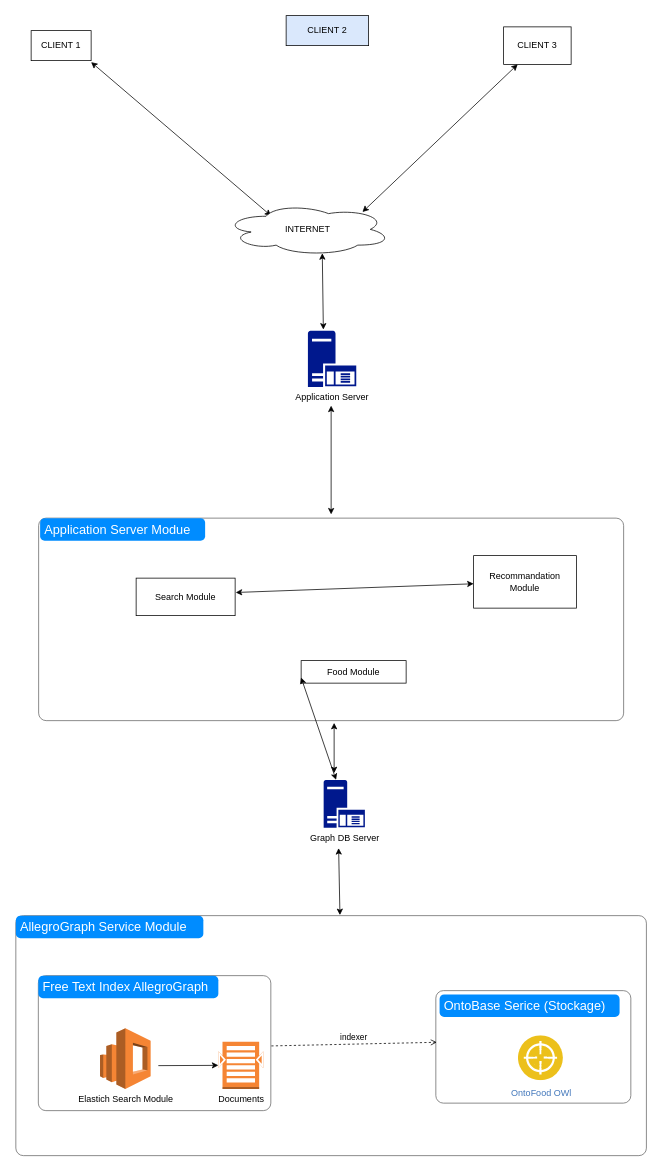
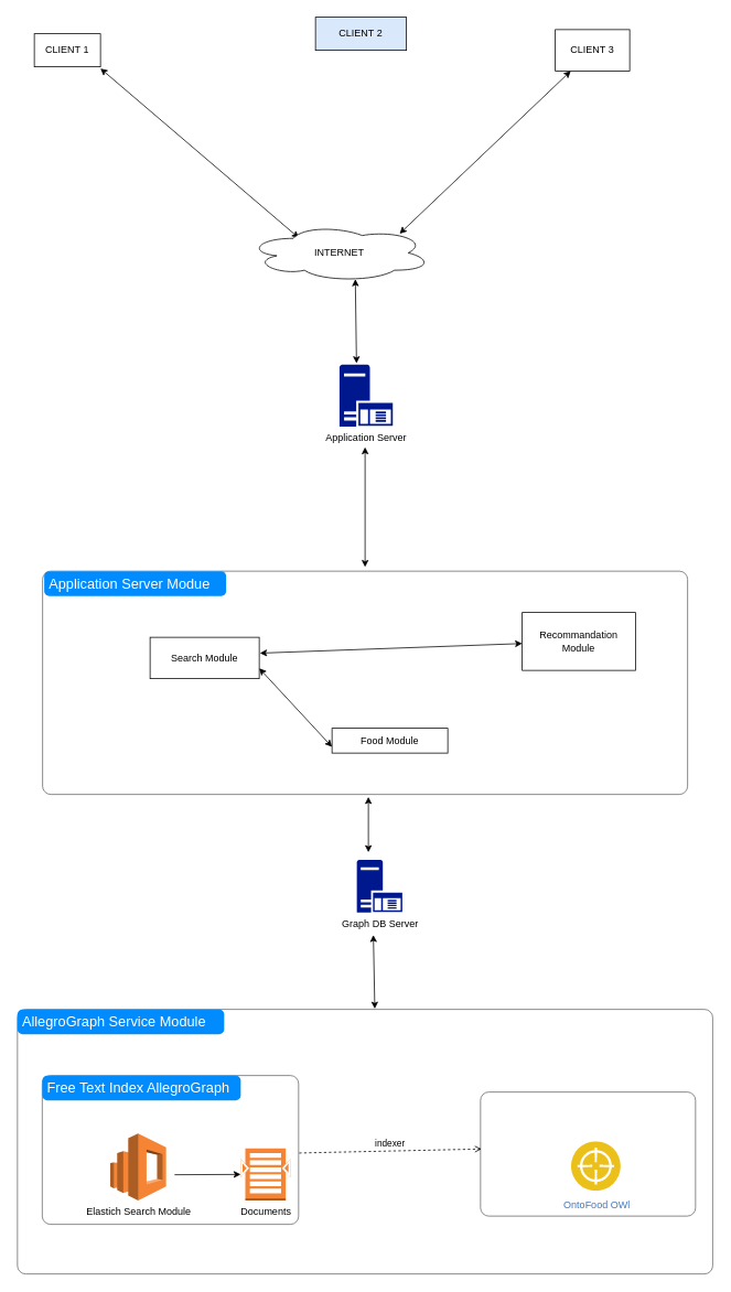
  <mxCell id="0" />
  <mxCell id="1" parent="0" />
  <mxCell id="2" value="CLIENT 3" style="rounded=0;whiteSpace=wrap;html=1;" parent="1" vertex="1"><mxGeometry x="671" y="35" width="90" height="50" as="geometry" /></mxCell>
  <mxCell id="3" value="CLIENT 2" style="rounded=0;whiteSpace=wrap;html=1;fillColor=#dae8fc;" parent="1" vertex="1"><mxGeometry x="381" y="20" width="110" height="40" as="geometry" /></mxCell>
  <mxCell id="4" value="CLIENT 1" style="rounded=0;whiteSpace=wrap;html=1;" parent="1" vertex="1"><mxGeometry x="41" y="40" width="80" height="40" as="geometry" /></mxCell>
  <mxCell id="5" value="" style="endArrow=classic;startArrow=classic;html=1;" parent="1" edge="1"><mxGeometry width="50" height="50" relative="1" as="geometry"><mxPoint x="361" y="287" as="sourcePoint" /><mxPoint x="121" y="82" as="targetPoint" /></mxGeometry></mxCell>
  <mxCell id="6" value="" style="endArrow=classic;startArrow=classic;html=1;exitX=0.828;exitY=0.169;exitDx=0;exitDy=0;exitPerimeter=0;" parent="1" target="2" edge="1" source="31"><mxGeometry width="50" height="50" relative="1" as="geometry"><mxPoint x="511" y="284" as="sourcePoint" /><mxPoint x="501" y="260" as="targetPoint" /></mxGeometry></mxCell>
  <mxCell id="7" value="Application Server&lt;br&gt;" style="aspect=fixed;pointerEvents=1;shadow=0;dashed=0;html=1;strokeColor=none;labelPosition=center;verticalLabelPosition=bottom;verticalAlign=top;align=center;fillColor=#00188D;shape=mxgraph.mscae.enterprise.application_server" parent="1" vertex="1"><mxGeometry x="410" y="440" width="64.5" height="75" as="geometry" /></mxCell>
  <mxCell id="8" value="Graph DB Server" style="aspect=fixed;pointerEvents=1;shadow=0;dashed=0;html=1;strokeColor=none;labelPosition=center;verticalLabelPosition=bottom;verticalAlign=top;align=center;fillColor=#00188D;shape=mxgraph.mscae.enterprise.application_server" parent="1" vertex="1"><mxGeometry x="431" y="1039" width="55" height="63.95" as="geometry" /></mxCell>
  <mxCell id="9" style="edgeStyle=orthogonalEdgeStyle;rounded=0;orthogonalLoop=1;jettySize=auto;html=1;exitX=0.5;exitY=0.99;exitDx=0;exitDy=0;exitPerimeter=0;" parent="1" source="8" target="8" edge="1"><mxGeometry relative="1" as="geometry" /></mxCell>
  <mxCell id="10" value="" style="shape=mxgraph.mockup.containers.marginRect;rectMarginTop=10;strokeColor=#666666;strokeWidth=1;dashed=0;rounded=1;arcSize=5;recursiveResize=0;" parent="1" vertex="1"><mxGeometry x="51" y="680" width="780" height="280" as="geometry" /></mxCell>
  <mxCell id="11" value="Application Server Modue" style="shape=rect;strokeColor=none;fillColor=#008cff;strokeWidth=1;dashed=0;rounded=1;arcSize=20;fontColor=#ffffff;fontSize=17;spacing=2;spacingTop=-2;align=left;autosize=1;spacingLeft=4;resizeWidth=0;resizeHeight=0;perimeter=none;" parent="10" vertex="1"><mxGeometry x="2" y="10" width="220" height="30" as="geometry" /></mxCell>
  <mxCell id="12" value="Search Module" style="rounded=0;whiteSpace=wrap;html=1;" parent="10" vertex="1"><mxGeometry x="130" y="90" width="132" height="50" as="geometry" /></mxCell>
  <mxCell id="13" value="Food Module" style="rounded=0;whiteSpace=wrap;html=1;" parent="10" vertex="1"><mxGeometry x="350" y="200" width="140" height="30" as="geometry" /></mxCell>
  <mxCell id="14" value="Recommandation Module" style="rounded=0;whiteSpace=wrap;html=1;" parent="10" vertex="1"><mxGeometry x="580" y="60" width="137" height="70" as="geometry" /></mxCell>
- <mxCell id="15" value="" style="endArrow=classic;startArrow=classic;html=1;exitX=0;exitY=0.75;exitDx=0;exitDy=0;" parent="10" source="13" target="8" edge="1"><mxGeometry width="50" height="50" relative="1" as="geometry"><mxPoint x="520" y="340" as="sourcePoint" /><mxPoint x="570" y="290" as="targetPoint" /></mxGeometry></mxCell>
+ <mxCell id="15" value="" style="endArrow=classic;startArrow=classic;html=1;entryX=1;entryY=0.75;entryDx=0;entryDy=0;exitX=0;exitY=0.75;exitDx=0;exitDy=0;" parent="10" source="13" target="12" edge="1"><mxGeometry width="50" height="50" relative="1" as="geometry"><mxPoint x="520" y="340" as="sourcePoint" /><mxPoint x="570" y="290" as="targetPoint" /></mxGeometry></mxCell>
  <mxCell id="16" value="" style="endArrow=classic;startArrow=classic;html=1;exitX=1.006;exitY=0.383;exitDx=0;exitDy=0;exitPerimeter=0;" parent="10" source="12" target="14" edge="1"><mxGeometry width="50" height="50" relative="1" as="geometry"><mxPoint x="520" y="70" as="sourcePoint" /><mxPoint x="570" y="20" as="targetPoint" /></mxGeometry></mxCell>
  <mxCell id="17" value="" style="endArrow=classic;startArrow=classic;html=1;entryX=0.5;entryY=0.018;entryDx=0;entryDy=0;entryPerimeter=0;" parent="1" edge="1" target="10"><mxGeometry width="50" height="50" relative="1" as="geometry"><mxPoint x="441" y="540" as="sourcePoint" /><mxPoint x="451" y="587" as="targetPoint" /></mxGeometry></mxCell>
  <mxCell id="18" value="" style="shape=mxgraph.mockup.containers.marginRect;rectMarginTop=10;strokeColor=#666666;strokeWidth=1;dashed=0;rounded=1;arcSize=5;recursiveResize=0;" parent="1" vertex="1"><mxGeometry x="20.62" y="1210" width="840.75" height="330" as="geometry" /></mxCell>
  <mxCell id="19" value="AllegroGraph Service Module" style="shape=rect;strokeColor=none;fillColor=#008cff;strokeWidth=1;dashed=0;rounded=1;arcSize=20;fontColor=#ffffff;fontSize=17;spacing=2;spacingTop=-2;align=left;autosize=1;spacingLeft=4;resizeWidth=0;resizeHeight=0;perimeter=none;" parent="18" vertex="1"><mxGeometry y="10" width="250" height="30" as="geometry" /></mxCell>
  <mxCell id="20" value="" style="shape=mxgraph.mockup.containers.marginRect;rectMarginTop=10;strokeColor=#666666;strokeWidth=1;dashed=0;rounded=1;arcSize=5;recursiveResize=0;" parent="18" vertex="1"><mxGeometry x="560" y="100" width="260" height="160" as="geometry" /></mxCell>
- <mxCell id="21" value="OntoBase Serice (Stockage)" style="shape=rect;strokeColor=none;fillColor=#008cff;strokeWidth=1;dashed=0;rounded=1;arcSize=20;fontColor=#ffffff;fontSize=17;spacing=2;spacingTop=-2;align=left;autosize=1;spacingLeft=4;resizeWidth=0;resizeHeight=0;perimeter=none;" parent="20" vertex="1"><mxGeometry x="5" y="15" width="240" height="30" as="geometry" /></mxCell>
  <mxCell id="22" value="OntoFood OWl" style="aspect=fixed;perimeter=ellipsePerimeter;html=1;align=center;shadow=0;dashed=0;fontColor=#4277BB;labelBackgroundColor=#ffffff;fontSize=12;spacingTop=3;image;image=img/lib/ibm/applications/ontology.svg;" parent="20" vertex="1"><mxGeometry x="110" y="70" width="60" height="60" as="geometry" /></mxCell>
  <mxCell id="23" value="indexer" style="edgeStyle=none;html=1;endArrow=open;verticalAlign=bottom;dashed=1;labelBackgroundColor=none;exitX=1.002;exitY=0.546;exitDx=0;exitDy=0;exitPerimeter=0;entryX=0.005;entryY=0.493;entryDx=0;entryDy=0;entryPerimeter=0;" parent="18" source="24" edge="1" target="20"><mxGeometry width="160" relative="1" as="geometry"><mxPoint x="710" y="282" as="sourcePoint" /><mxPoint x="840" y="293" as="targetPoint" /></mxGeometry></mxCell>
  <mxCell id="24" value="" style="shape=mxgraph.mockup.containers.marginRect;rectMarginTop=10;strokeColor=#666666;strokeWidth=1;dashed=0;rounded=1;arcSize=5;recursiveResize=0;" parent="18" vertex="1"><mxGeometry x="30" y="80" width="310" height="190" as="geometry" /></mxCell>
  <mxCell id="25" value="Free Text Index AllegroGraph" style="shape=rect;strokeColor=none;fillColor=#008cff;strokeWidth=1;dashed=0;rounded=1;arcSize=20;fontColor=#ffffff;fontSize=17;spacing=2;spacingTop=-2;align=left;autosize=1;spacingLeft=4;resizeWidth=0;resizeHeight=0;perimeter=none;" parent="24" vertex="1"><mxGeometry y="10" width="240" height="30" as="geometry" /></mxCell>
  <mxCell id="26" value="Documents" style="outlineConnect=0;dashed=0;verticalLabelPosition=bottom;verticalAlign=top;align=center;html=1;shape=mxgraph.aws3.search_documents;fillColor=#F58534;gradientColor=none;" parent="24" vertex="1"><mxGeometry x="240" y="98" width="60" height="63" as="geometry" /></mxCell>
  <mxCell id="27" value="Elastich Search Module" style="outlineConnect=0;dashed=0;verticalLabelPosition=bottom;verticalAlign=top;align=center;html=1;shape=mxgraph.aws3.elasticsearch_service;fillColor=#F58534;gradientColor=none;" parent="24" vertex="1"><mxGeometry x="82.25" y="80" width="67.5" height="81" as="geometry" /></mxCell>
  <mxCell id="28" value="" style="endArrow=classic;html=1;" parent="24" target="26" edge="1"><mxGeometry width="50" height="50" relative="1" as="geometry"><mxPoint x="160" y="130" as="sourcePoint" /><mxPoint x="590" y="150" as="targetPoint" /></mxGeometry></mxCell>
  <mxCell id="29" value="" style="endArrow=classic;startArrow=classic;html=1;" parent="1" edge="1"><mxGeometry width="50" height="50" relative="1" as="geometry"><mxPoint x="445" y="1030" as="sourcePoint" /><mxPoint x="445" y="963" as="targetPoint" /></mxGeometry></mxCell>
  <mxCell id="30" value="" style="endArrow=classic;startArrow=classic;html=1;exitX=0.514;exitY=0.028;exitDx=0;exitDy=0;exitPerimeter=0;" parent="1" edge="1" source="18"><mxGeometry width="50" height="50" relative="1" as="geometry"><mxPoint x="466.25" y="1230" as="sourcePoint" /><mxPoint x="451" y="1130" as="targetPoint" /><Array as="points" /></mxGeometry></mxCell>
  <mxCell id="31" value="INTERNET" style="ellipse;shape=cloud;whiteSpace=wrap;html=1;" vertex="1" parent="1"><mxGeometry x="298.75" y="270" width="222.25" height="70" as="geometry" /></mxCell>
  <mxCell id="32" value="" style="endArrow=classic;startArrow=classic;html=1;entryX=0.587;entryY=0.955;entryDx=0;entryDy=0;entryPerimeter=0;exitX=0.32;exitY=-0.019;exitDx=0;exitDy=0;exitPerimeter=0;" edge="1" parent="1" source="7" target="31"><mxGeometry width="50" height="50" relative="1" as="geometry"><mxPoint x="801" y="440" as="sourcePoint" /><mxPoint x="461" y="550" as="targetPoint" /></mxGeometry></mxCell>
